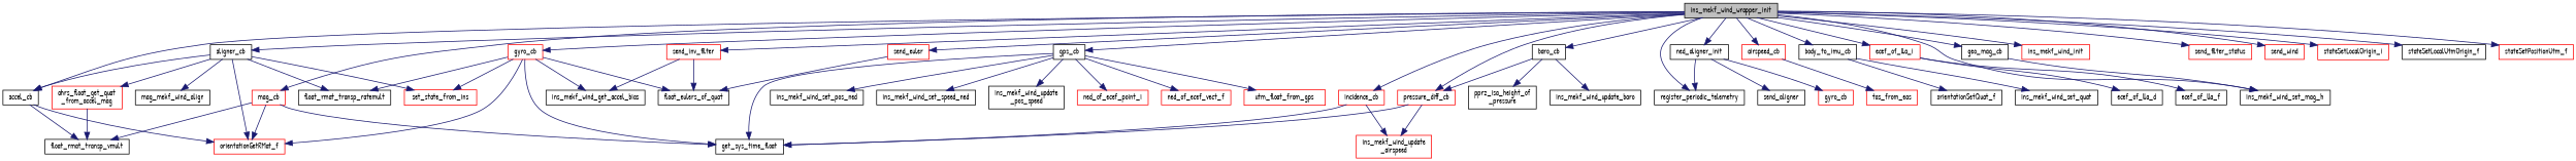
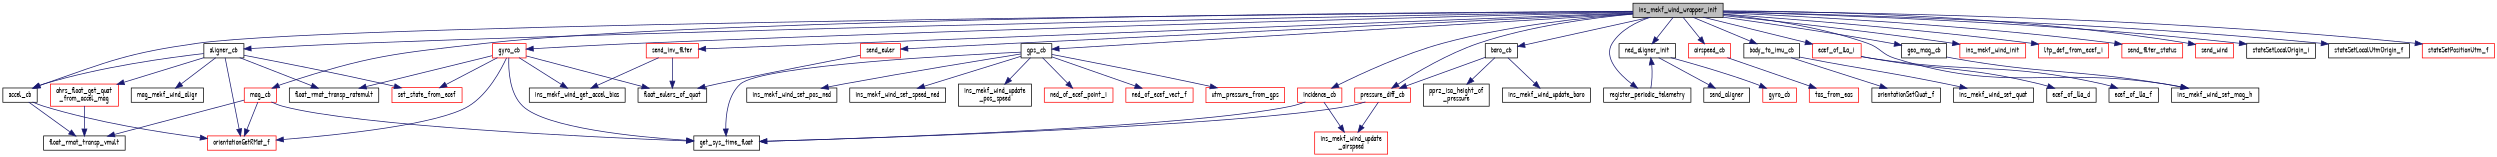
  digraph {
    fontname="Patrick Hand"
    rankdir=TB
    node [color=black fillcolor=white fontname="Patrick Hand" fontsize=10 shape=record style=filled]
    edge [color=midnightblue fontname="Patrick Hand" fontsize=10 labelfontname=FreeSans labelfontsize=10 style=solid]
    n1 [fillcolor=grey75 fontcolor=black height=0.2 label=ins_mekf_wind_wrapper_init width=0.4]
    n2 [height=0.2 label=accel_cb width=0.4]
    n3 [height=0.2 label=ned_aligner_init width=0.4]
    n4 [height=0.2 label=register_periodic_telemetry width=0.4]
    n5 [color=red height=0.2 label=airspeed_cb width=0.4]
    n6 [height=0.2 label=aligner_cb width=0.4]
    n7 [height=0.2 label=baro_cb width=0.4]
    n8 [height=0.2 label=body_to_imu_cb width=0.4]
    n9 [color=red height=0.2 label=ecef_of_lla_i width=0.4]
    n10 [height=0.2 label=geo_mag_cb width=0.4]
    n11 [height=0.2 label=ins_mekf_wind_set_mag_h width=0.4]
    n12 [height=0.2 label=gps_cb width=0.4]
    n13 [color=red height=0.2 label=gyro_cb width=0.4]
    n14 [color=red height=0.2 label=incidence_cb width=0.4]
    n15 [color=red height=0.2 label=ins_mekf_wind_init width=0.4]
+   n16 [color=red height=0.2 label=ltp_def_from_ecef_i width=0.4]
    n17 [color=red height=0.2 label=mag_cb width=0.4]
    n18 [color=red height=0.2 label=pressure_diff_cb width=0.4]
    n19 [color=red height=0.2 label=send_euler width=0.4]
    n20 [color=red height=0.2 label=send_filter_status width=0.4]
    n21 [color=red height=0.2 label=send_inv_filter width=0.4]
    n22 [color=red height=0.2 label=send_wind width=0.4]
-   n23 [color=red height=0.2 label=stateSetLocalOrigin_i width=0.4]
+   n23 [height=0.2 label=stateSetLocalOrigin_i width=0.4]
    n24 [height=0.2 label=stateSetLocalUtmOrigin_f width=0.4]
    n25 [color=red height=0.2 label=stateSetPositionUtm_f width=0.4]
    n26 [height=0.2 label=float_rmat_transp_vmult width=0.4]
    n27 [color=red height=0.2 label=orientationGetRMat_f width=0.4]
    n28 [color=red height=0.2 label=gyro_cb width=0.4]
    n29 [height=0.2 label=send_aligner width=0.4]
    n30 [color=red height=0.2 label=tas_from_eas width=0.4]
    n31 [color=red height=0.2 label="ahrs_float_get_quat\l_from_accel_mag" width=0.4]
    n32 [height=0.2 label=float_rmat_transp_ratemult width=0.4]
    n33 [height=0.2 label=mag_mekf_wind_align width=0.4]
-   n34 [color=red height=0.2 label=set_state_from_ins width=0.4]
+   n34 [color=red height=0.2 label=set_state_from_ecef width=0.4]
    n35 [height=0.2 label=ins_mekf_wind_update_baro width=0.4]
    n36 [height=0.2 label="pprz_isa_height_of\l_pressure" width=0.4]
    n37 [height=0.2 label=ins_mekf_wind_set_quat width=0.4]
    n38 [height=0.2 label=orientationSetQuat_f width=0.4]
    n39 [height=0.2 label=ecef_of_lla_f width=0.4]
    n40 [height=0.2 label=ecef_of_lla_d width=0.4]
    n41 [height=0.2 label=get_sys_time_float width=0.4]
    n42 [height=0.2 label=ins_mekf_wind_set_pos_ned width=0.4]
    n43 [height=0.2 label=ins_mekf_wind_set_speed_ned width=0.4]
    n44 [height=0.2 label="ins_mekf_wind_update\l_pos_speed" width=0.4]
    n45 [color=red height=0.2 label=ned_of_ecef_point_i width=0.4]
    n46 [color=red height=0.2 label=ned_of_ecef_vect_f width=0.4]
-   n47 [color=red height=0.2 label=utm_float_from_gps width=0.4]
+   n47 [color=red height=0.2 label=utm_pressure_from_gps width=0.4]
    n48 [height=0.2 label=float_eulers_of_quat width=0.4]
    n49 [height=0.2 label=ins_mekf_wind_get_accel_bias width=0.4]
    n50 [color=red height=0.2 label="ins_mekf_wind_update\l_airspeed" width=0.4]
    n1 -> n2
    n1 -> n3
    n1 -> n4
    n1 -> n5
    n1 -> n6
    n1 -> n7
    n1 -> n8
    n1 -> n9
    n1 -> n10
    n1 -> n11
    n1 -> n12
    n1 -> n13
    n1 -> n14
    n1 -> n15
+   n1 -> n16
    n1 -> n17
    n1 -> n18
    n1 -> n19
    n1 -> n20
    n1 -> n21
    n1 -> n22
    n1 -> n23
    n1 -> n24
    n1 -> n25
    n2 -> n26
    n2 -> n27
-   n3 -> n4
+   n4 -> n3
    n3 -> n28
    n3 -> n29
    n5 -> n30
    n6 -> n2
    n6 -> n27
    n6 -> n31
    n6 -> n32
    n6 -> n33
    n6 -> n34
    n7 -> n18
    n7 -> n35
    n7 -> n36
    n8 -> n37
    n8 -> n38
    n9 -> n39
    n9 -> n40
    n10 -> n11
    n12 -> n41
    n12 -> n42
    n12 -> n43
    n12 -> n44
    n12 -> n45
    n12 -> n46
    n12 -> n47
    n13 -> n27
    n13 -> n32
    n13 -> n34
    n13 -> n41
    n13 -> n48
    n13 -> n49
    n14 -> n41
    n14 -> n50
    n17 -> n26
    n17 -> n27
    n17 -> n41
    n18 -> n41
    n18 -> n50
    n19 -> n48
    n21 -> n48
    n21 -> n49
    n31 -> n26
  }
